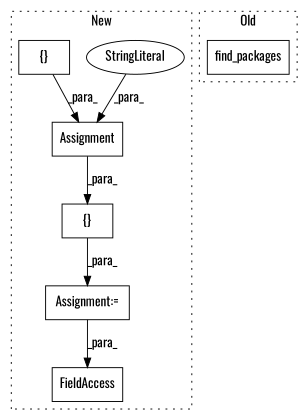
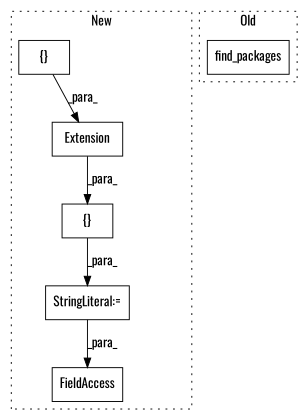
  digraph {
    fontname=Oswald
    node [a=32 fontname=Oswald l="1,1" shape=box]
    edge [fontname=Oswald]
-   n1 [l="10,1" label=Assignment s="954,1101"]
+   n1 [l="10,1" label=Extension s="954,1101"]
    n2 [a=4 label="{}" s="953,1102"]
-   n3 [a=45 l=15 label=StringLiteral s=964 shape=ellipse]
    n4 [a=4 label="{}" s="1048,1094"]
    n5 [a=22 l=11 label=FieldAccess s=932]
-   n6 [a=7 l=1 label="Assignment:=" s=943]
+   n6 [a=7 l=1 label="StringLiteral:=" s=943]
    n7 [l="14,1" label=find_packages s="1547,1587"]
    subgraph cluster_1 {
      label=New
      style=dotted
      n1
      n2
-     n3
      n4
      n5
      n6
    }
    subgraph cluster_2 {
      label=Old
      style=dotted
      n7
    }
    n1 -> n2 [label=_para_]
    n2 -> n6 [label=_para_]
-   n3 -> n1 [label=_para_]
    n4 -> n1 [label=_para_]
    n6 -> n5 [label=_para_]
  }
